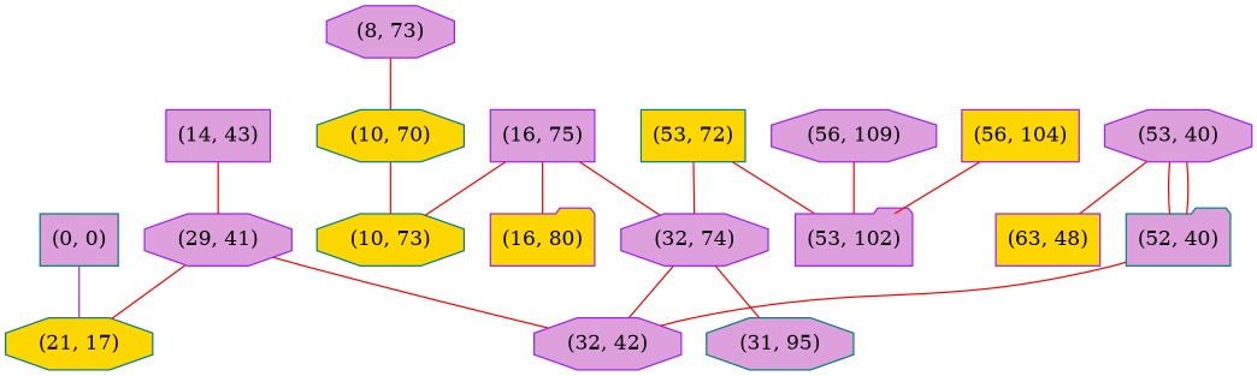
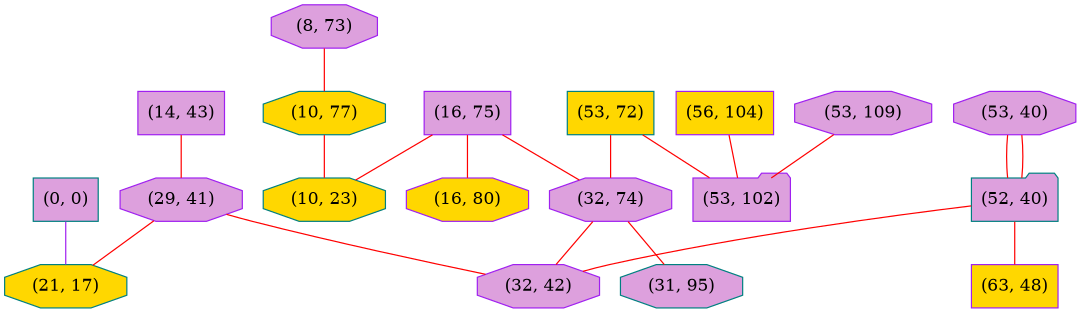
  graph {
    node [color=purple fillcolor=plum shape=octagon style=filled]
    edge [color=red weight=1]
    "(14, 43)" [shape=box]
    "(29, 41)"
    "(21, 17)" [color=teal fillcolor=gold]
    "(32, 42)"
    "(16, 75)" [shape=box]
-   "(16, 80)" [fillcolor=gold shape=folder]
+   "(16, 80)" [fillcolor=gold]
    "(32, 74)"
-   "(10, 73)" [color=teal fillcolor=gold]
+   "(10, 73)" [color=teal fillcolor=gold label="(10, 23)"]
    "(31, 95)" [color=teal]
    "(63, 48)" [fillcolor=gold shape=box]
    "(53, 40)"
    "(52, 40)" [color=teal shape=folder]
    "(0, 0)" [color=teal shape=box]
-   "(10, 70)" [color=teal fillcolor=gold]
+   "(10, 70)" [color=teal fillcolor=gold label="(10, 77)"]
    "(53, 72)" [color=teal fillcolor=gold shape=box]
    "(53, 102)" [shape=folder]
-   "(53, 109)" [label="(56, 109)"]
+   "(53, 109)"
    "(8, 73)"
    "(56, 104)" [fillcolor=gold shape=box]
    "(14, 43)" -- "(29, 41)"
    "(29, 41)" -- "(21, 17)"
    "(29, 41)" -- "(32, 42)"
    "(16, 75)" -- "(16, 80)"
    "(16, 75)" -- "(32, 74)"
    "(16, 75)" -- "(10, 73)"
    "(32, 74)" -- "(32, 42)"
    "(32, 74)" -- "(31, 95)"
-   "(53, 40)" -- "(63, 48)"
+   "(52, 40)" -- "(63, 48)"
    "(53, 40)" -- "(52, 40)"
    "(53, 40)" -- "(52, 40)"
    "(52, 40)" -- "(32, 42)"
    "(0, 0)" -- "(21, 17)" [color=purple weight=4]
    "(10, 70)" -- "(10, 73)"
    "(53, 72)" -- "(32, 74)"
    "(53, 72)" -- "(53, 102)"
    "(53, 109)" -- "(53, 102)"
    "(8, 73)" -- "(10, 70)"
    "(56, 104)" -- "(53, 102)"
  }
